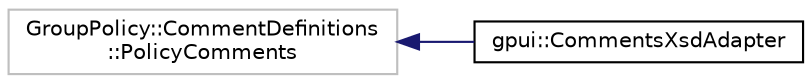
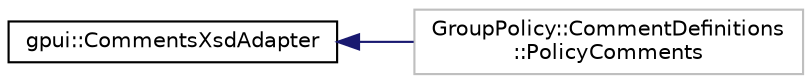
  digraph {
    rankdir=LR
    node [fillcolor=white fontname=Helvetica fontsize=10 shape=record style=filled]
    n1 [color=grey75 height=0.2 label="GroupPolicy::CommentDefinitions\l::PolicyComments" width=0.4]
    n2 [color=black height=0.2 label="gpui::CommentsXsdAdapter" width=0.4]
-   n1 -> n2 [color=midnightblue dir=back fontname=Helvetica fontsize=10 labelfontname=Helvetica labelfontsize=10 style=solid]
+   n2 -> n1 [color=midnightblue dir=back fontname=Helvetica fontsize=10 labelfontname=Helvetica labelfontsize=10 style=solid]
  }
